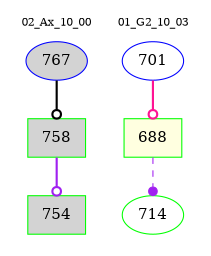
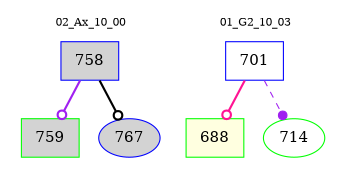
  digraph {
    node [color=blue fillcolor=lightgrey shape=box style=filled]
    edge [arrowhead=odot color=purple style=bold]
-   n1 [color=green label=758]
-   n2 [color=green label=754]
+   n1 [label=758]
+   n2 [color=green label=759]
    n3 [label=767 shape=ellipse]
-   n4 [fillcolor=white label=701 shape=ellipse]
+   n4 [fillcolor=white label=701]
    n5 [color=green fillcolor=lightyellow label=688]
    n6 [color=green fillcolor=white label=714 shape=ellipse]
    subgraph cluster_1 {
      color=white
      fontsize=10
      label="02_Ax_10_00"
      n1
      n2
      n3
    }
    subgraph cluster_2 {
      color=white
      fontsize=10
      label="01_G2_10_03"
      n4
      n5
      n6
    }
    n1 -> n2
-   n3 -> n1 [color=black]
+   n1 -> n3 [color=black]
    n4 -> n5 [color=deeppink]
-   n5 -> n6 [arrowhead=dot style=dashed]
+   n4 -> n6 [arrowhead=dot style=dashed]
  }
